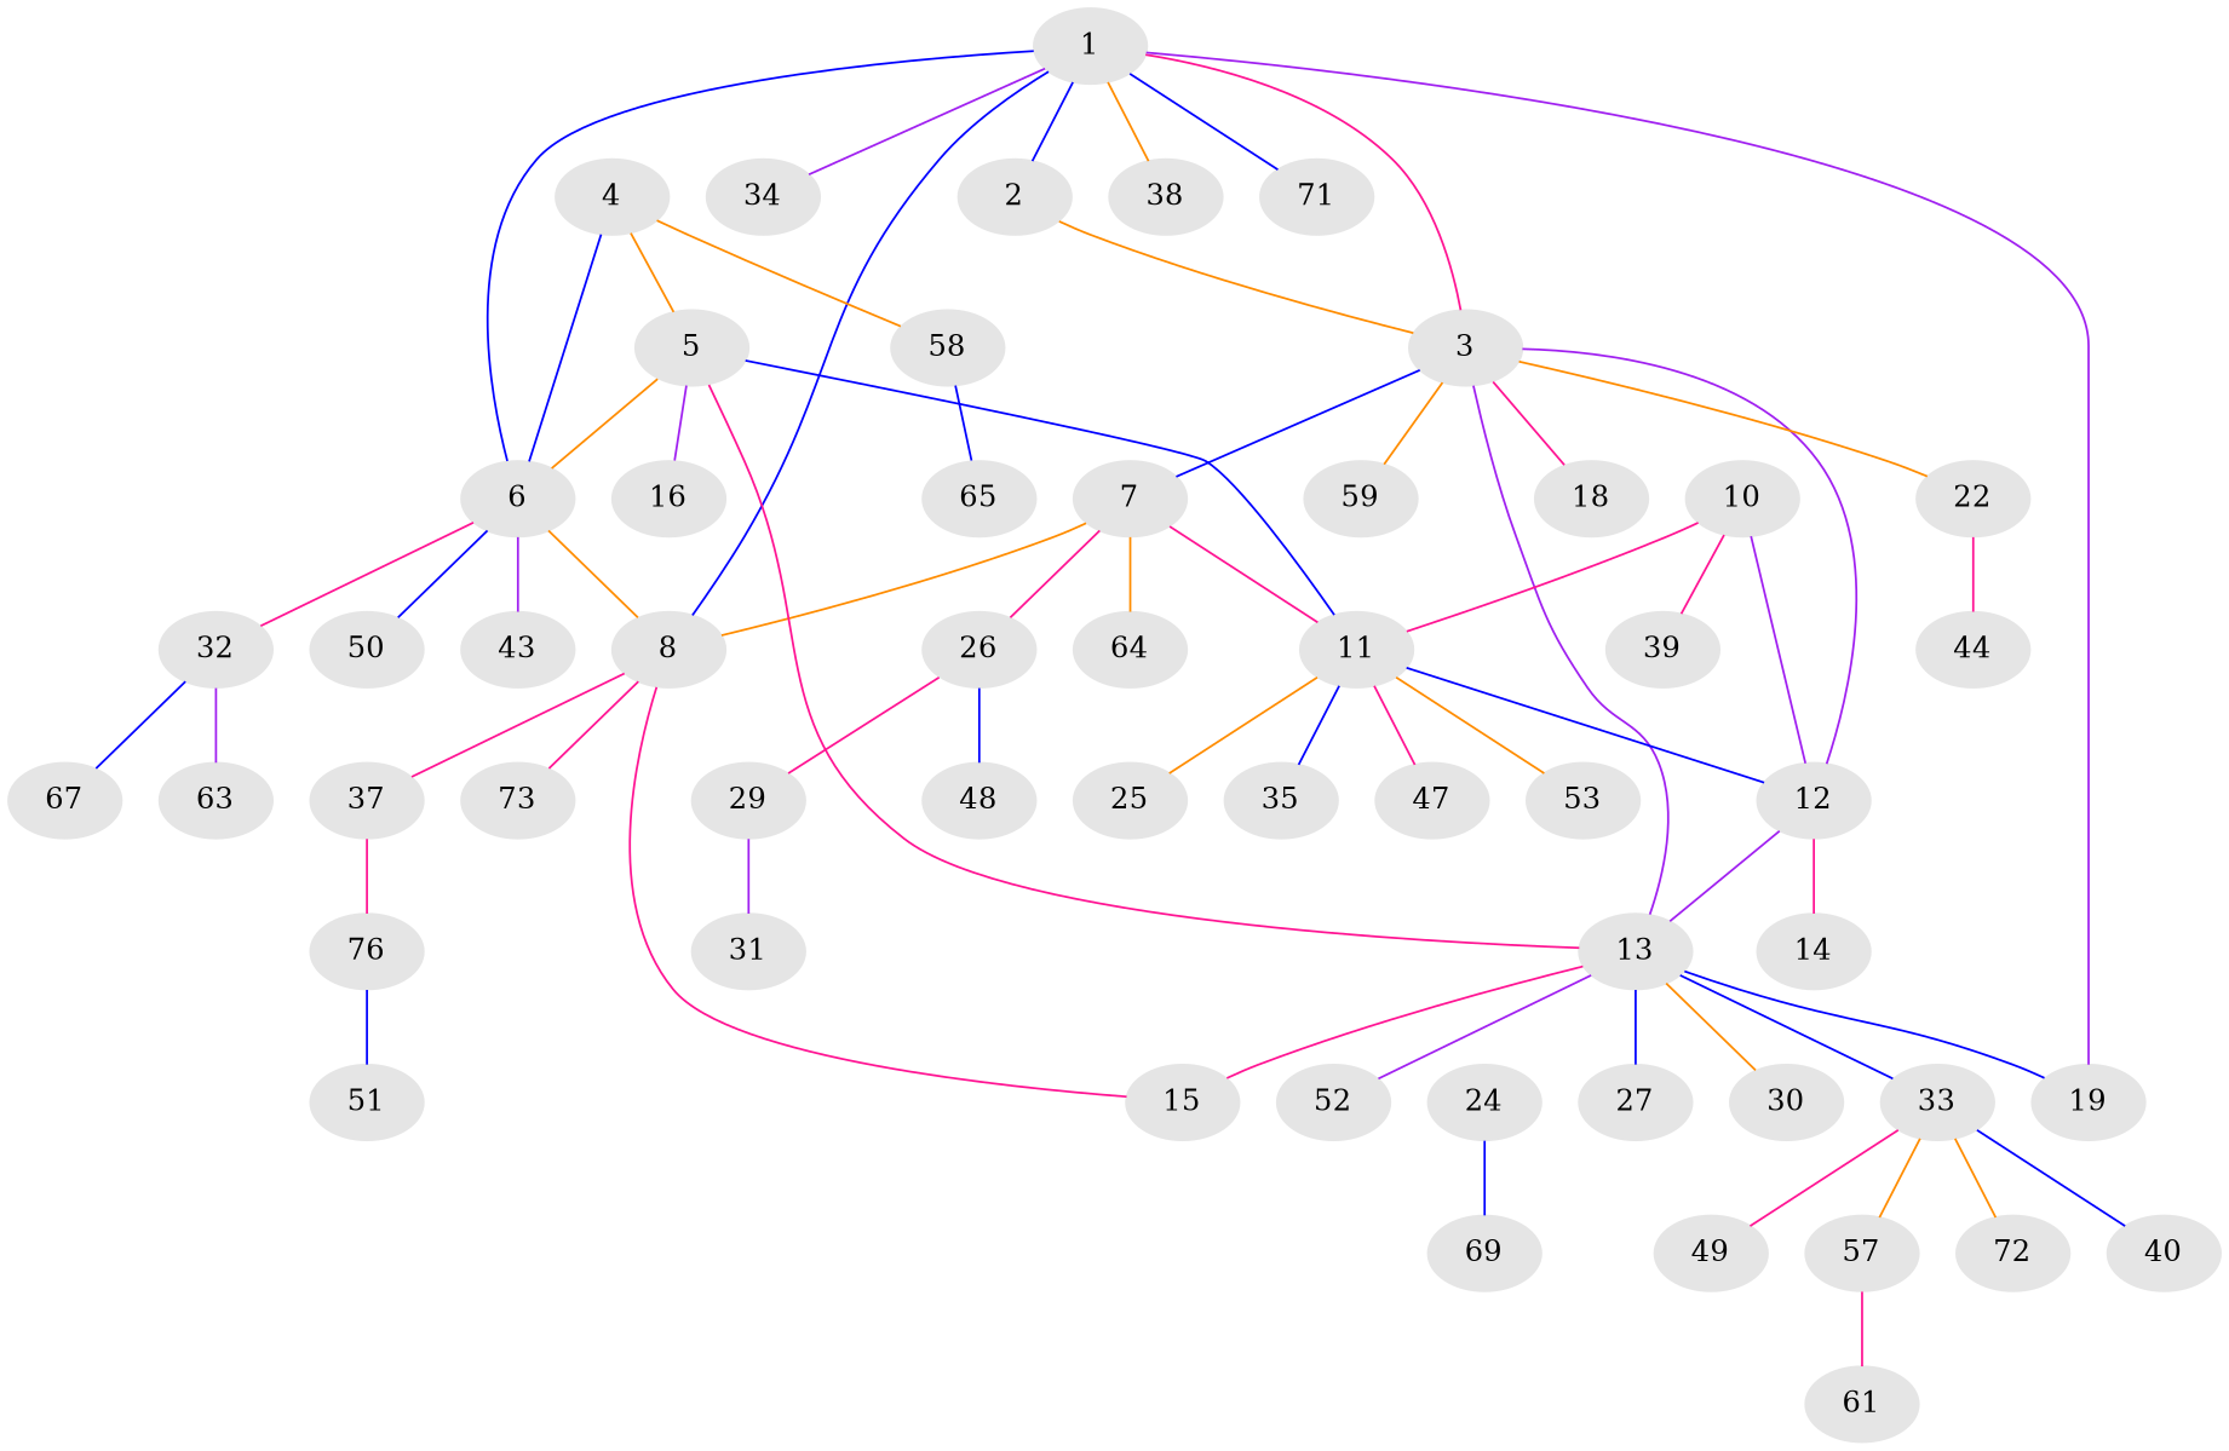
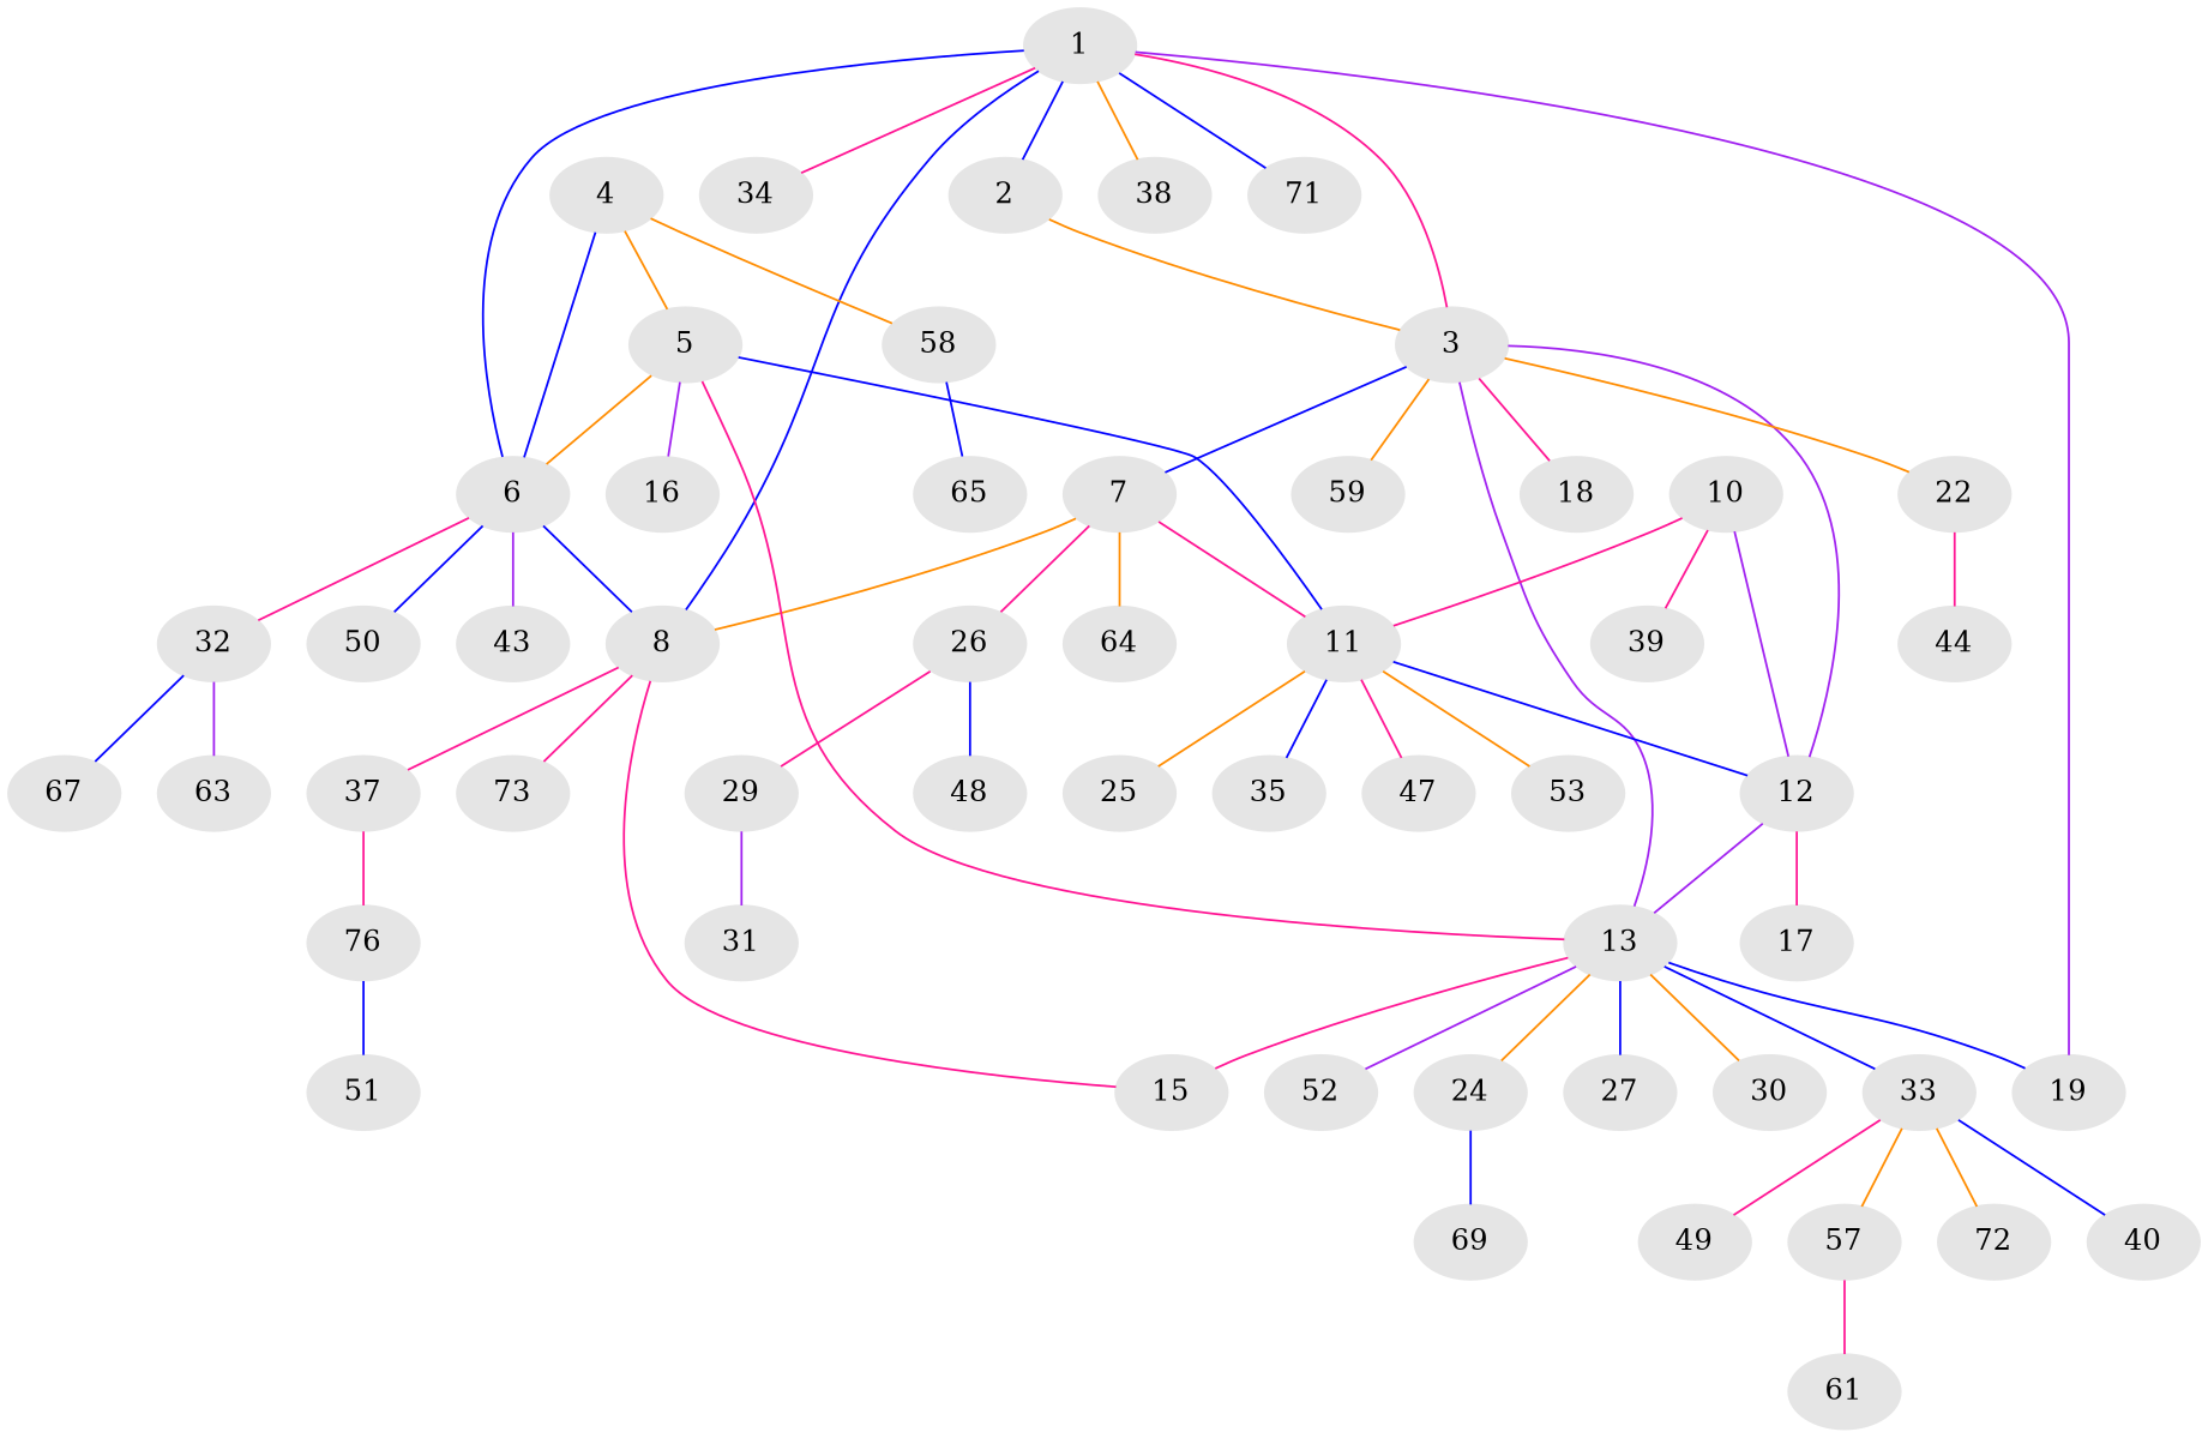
  graph {
    node [color=gray90 style=filled]
    edge [color=blue]
    1 [super="+54"]
    2
    3 [super="+45"]
    6 [super="+42"]
    8 [super="+9"]
    19
    34
    38
    71
    12 [super="+21"]
    7 [super="+60"]
    13 [super="+14"]
    18
    22
    59
    32 [super="+36"]
    43
    50
    15
    37
    73
-   17 [label=14]
+   17
    11 [super="+20"]
    26 [super="+41"]
    64
    24 [super="+28"]
    27 [super="+62"]
    30
    33 [super="+66"]
    52
    44
    4 [super="+23"]
    5 [super="+70"]
    58
    16
    65
    25
    35 [super="+74"]
    47
    53
    63
    67
    29
    48
    n45 [label=76 super="+68"]
    10
    39 [super="+55"]
    69
    40
    49
    57
    72
    31
    61
    51 [super="+56"]
    1 -- 2
    1 -- 3 [color=deeppink]
    1 -- 6
    1 -- 8
    1 -- 19 [color=purple]
-   1 -- 34 [color=purple]
+   1 -- 34 [color=deeppink]
    1 -- 38 [color=darkorange]
    1 -- 71
    2 -- 3 [color=darkorange]
    3 -- 12 [color=purple]
    3 -- 7
    3 -- 13 [color=purple]
    3 -- 18 [color=deeppink]
    3 -- 22 [color=darkorange]
    3 -- 59 [color=darkorange]
-   6 -- 8 [color=darkorange]
+   6 -- 8
    6 -- 32 [color=deeppink]
    6 -- 43 [color=purple]
    6 -- 50
    8 -- 15 [color=deeppink]
    8 -- 37 [color=deeppink]
    8 -- 73 [color=deeppink]
    12 -- 13 [color=purple]
    12 -- 17 [color=deeppink]
    7 -- 8 [color=darkorange weight=2]
    7 -- 11 [color=deeppink]
    7 -- 26 [color=deeppink]
    7 -- 64 [color=darkorange]
    13 -- 19
    13 -- 15 [color=deeppink weight=2]
+   13 -- 24 [color=darkorange]
    13 -- 27
    13 -- 30 [color=darkorange]
    13 -- 33
    13 -- 52 [color=purple]
    22 -- 44 [color=deeppink]
    32 -- 63 [color=purple]
    32 -- 67
    37 -- n45 [color=deeppink]
    11 -- 12
    11 -- 25 [color=darkorange]
    11 -- 35
    11 -- 47 [color=deeppink]
    11 -- 53 [color=darkorange]
    26 -- 29 [color=deeppink]
    26 -- 48
    24 -- 69
    33 -- 40
    33 -- 49 [color=deeppink]
    33 -- 57 [color=darkorange]
    33 -- 72 [color=darkorange]
    4 -- 6
    4 -- 5 [color=darkorange]
    4 -- 58 [color=darkorange]
    5 -- 6 [color=darkorange]
    5 -- 13 [color=deeppink]
    5 -- 11
    5 -- 16 [color=purple]
    58 -- 65
    29 -- 31 [color=purple]
    n45 -- 51
    10 -- 12 [color=purple]
    10 -- 11 [color=deeppink]
    10 -- 39 [color=deeppink]
    57 -- 61 [color=deeppink]
  }
